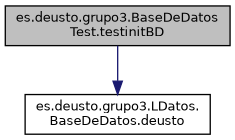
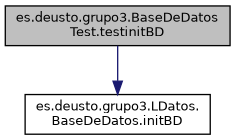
  digraph {
    rankdir=TB
    node [color=black fontname=Helvetica fontsize=10 shape=record style=filled]
    n1 [fillcolor=grey75 fontcolor=black height=0.2 label="es.deusto.grupo3.BaseDeDatos\lTest.testinitBD" width=0.4]
-   n2 [fillcolor=white height=0.2 label="es.deusto.grupo3.LDatos.\lBaseDeDatos.deusto" width=0.4]
+   n2 [fillcolor=white height=0.2 label="es.deusto.grupo3.LDatos.\lBaseDeDatos.initBD" width=0.4]
    n1 -> n2 [color=midnightblue fontname=Helvetica fontsize=10 labelfontname=Helvetica labelfontsize=10 style=solid]
  }
